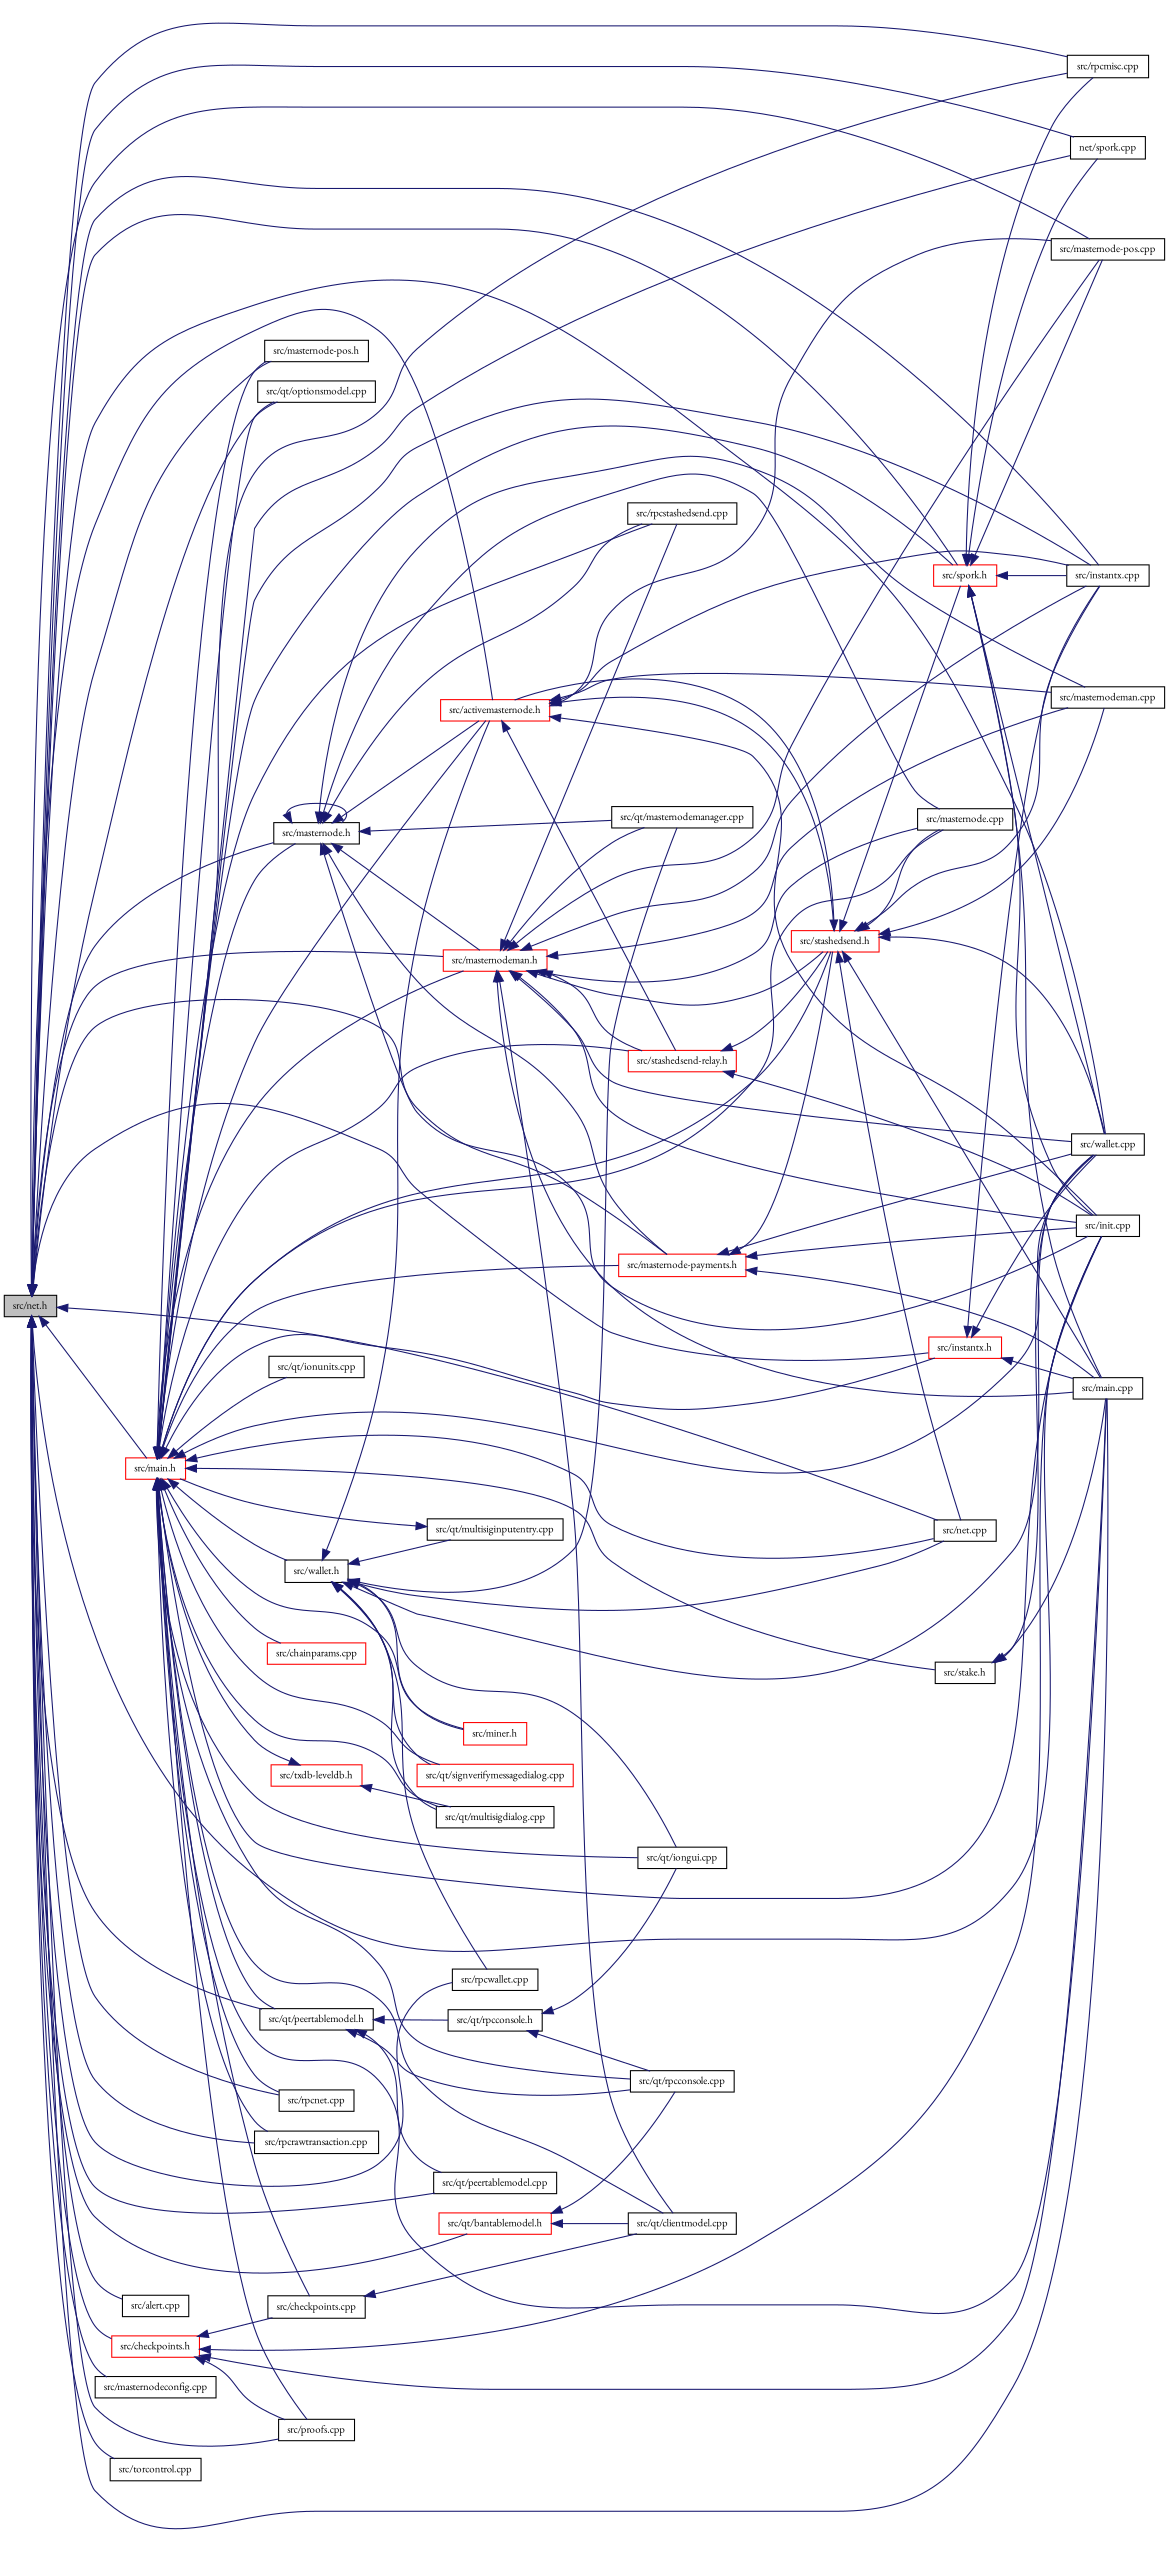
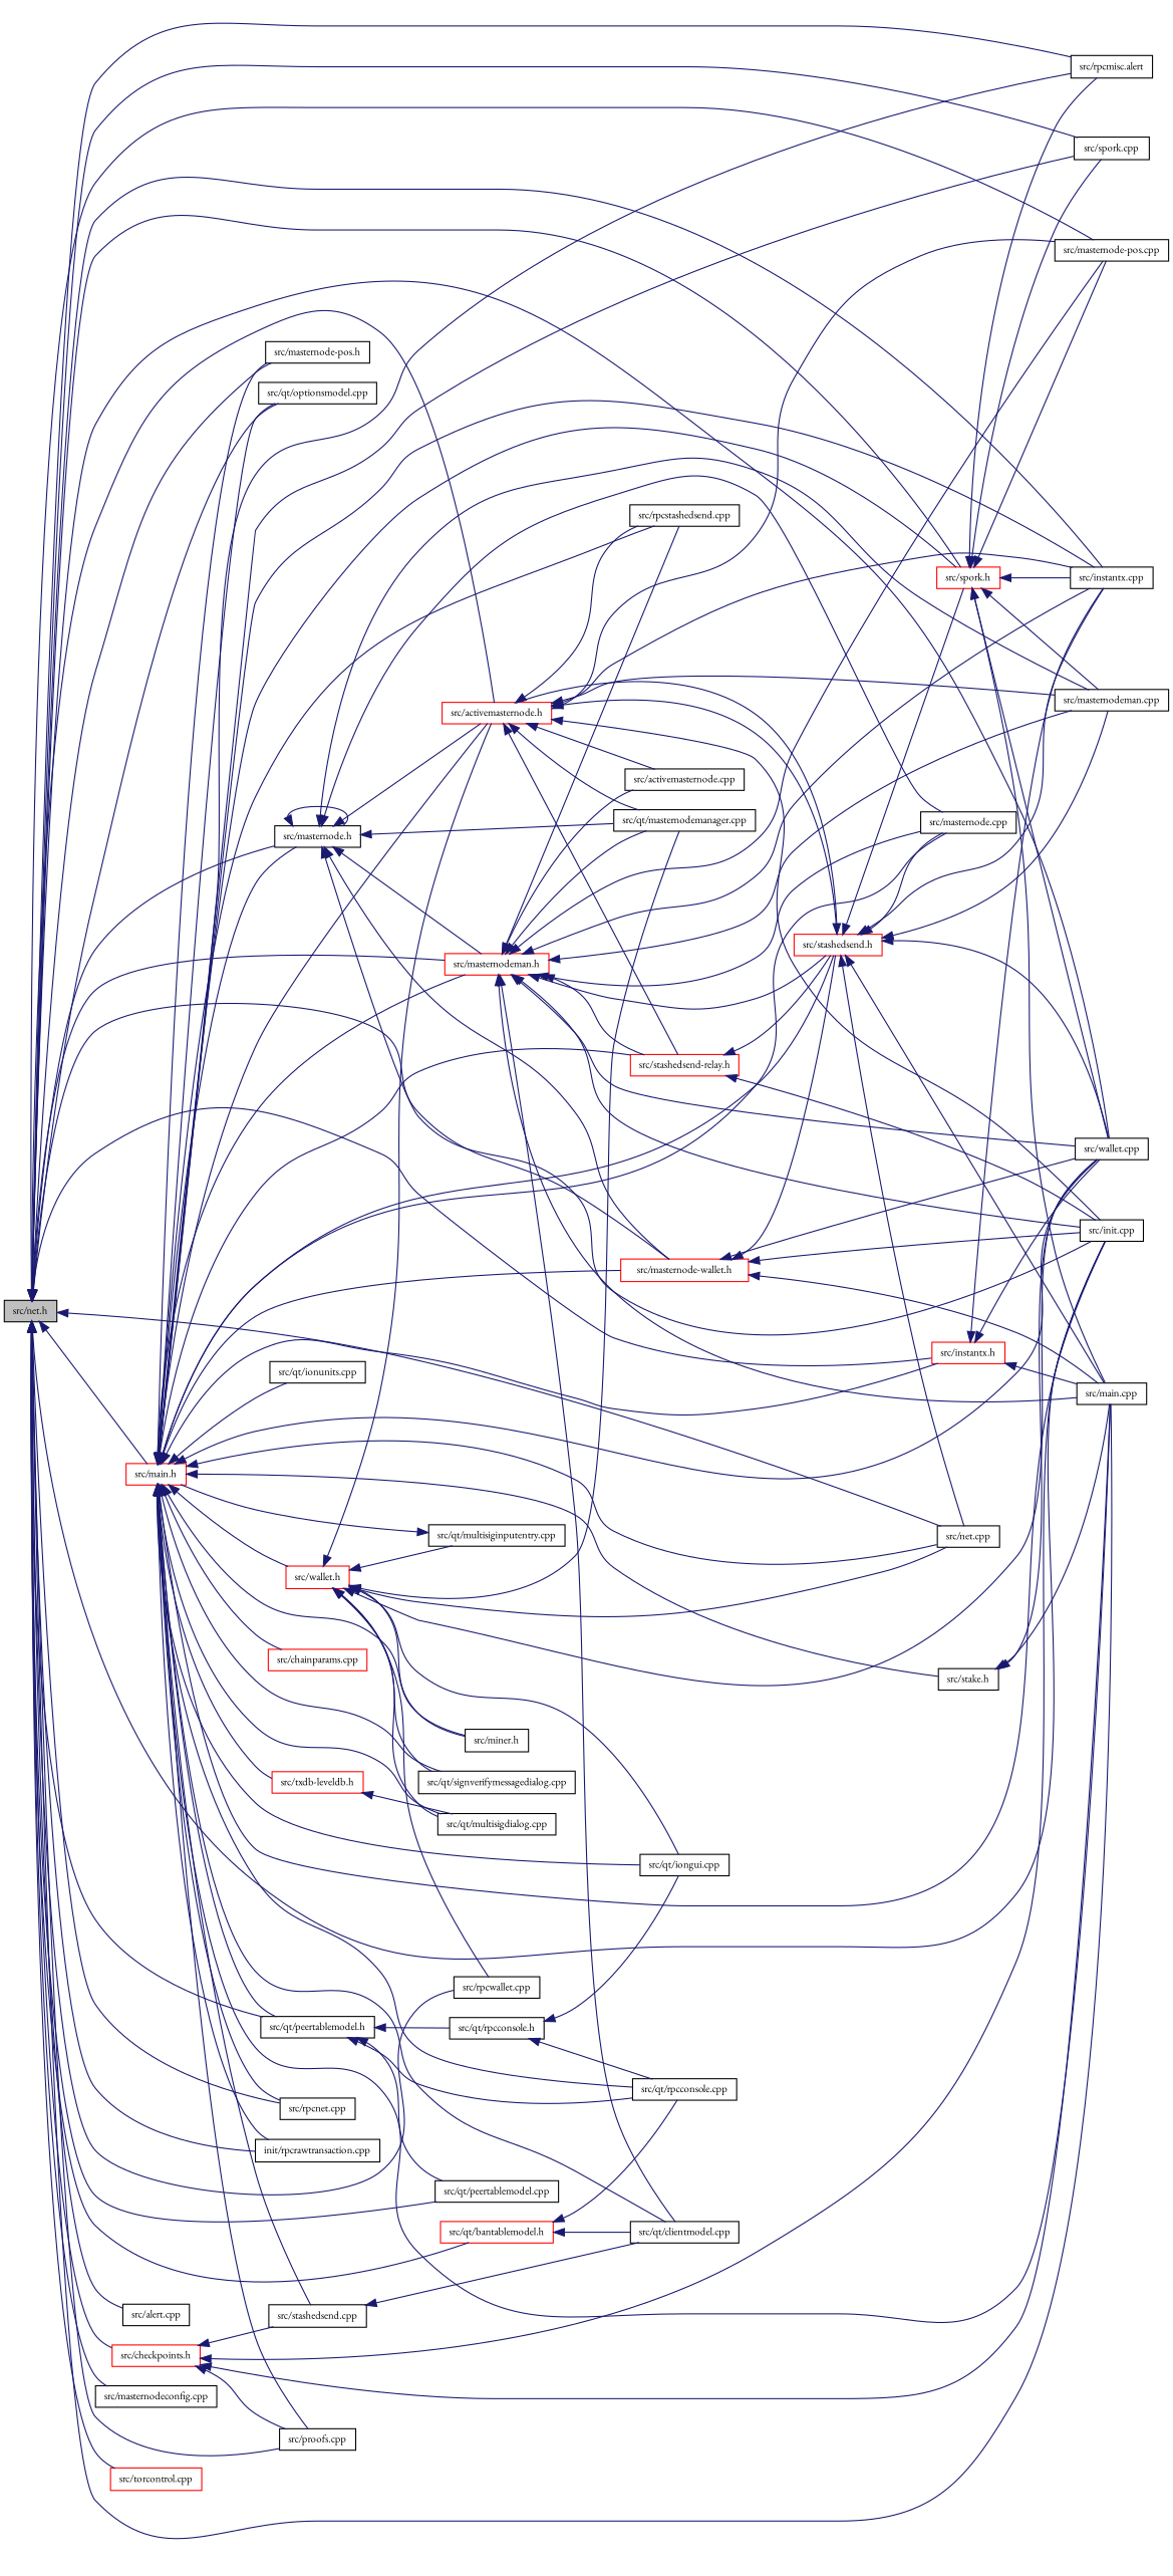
  digraph {
    fontname="EB Garamond"
    rankdir=LR
    node [color=black fillcolor=white fontname="EB Garamond" fontsize=10 shape=record style=filled]
    edge [color=midnightblue dir=back fontname="EB Garamond" fontsize=10 labelfontname=Helvetica labelfontsize=10 style=solid]
    n1 [fillcolor=grey75 fontcolor=black height=0.2 label="src/net.h" width=0.4]
    n2 [color=red height=0.2 label="src/activemasternode.h" width=0.4]
    n3 [color=red height=0.2 label="src/spork.h" width=0.4]
    n4 [height=0.2 label="src/init.cpp" width=0.4]
    n5 [height=0.2 label="src/instantx.cpp" width=0.4]
    n6 [height=0.2 label="src/main.cpp" width=0.4]
    n7 [height=0.2 label="src/masternode-pos.cpp" width=0.4]
-   n8 [height=0.2 label="src/rpcmisc.cpp" width=0.4]
-   n9 [height=0.2 label="net/spork.cpp" width=0.4]
+   n8 [height=0.2 label="src/rpcmisc.alert" width=0.4]
+   n9 [height=0.2 label="src/spork.cpp" width=0.4]
    n10 [height=0.2 label="src/wallet.cpp" width=0.4]
    n11 [height=0.2 label="src/net.cpp" width=0.4]
    n12 [height=0.2 label="src/masternode.h" width=0.4]
    n13 [color=red height=0.2 label="src/masternodeman.h" width=0.4]
-   n14 [color=red height=0.2 label="src/masternode-payments.h" width=0.4]
+   n14 [color=red height=0.2 label="src/masternode-wallet.h" width=0.4]
    n15 [color=red height=0.2 label="src/main.h" width=0.4]
    n16 [height=0.2 label="src/rpcwallet.cpp" width=0.4]
    n17 [color=red height=0.2 label="src/instantx.h" width=0.4]
    n18 [height=0.2 label="src/masternode-pos.h" width=0.4]
    n19 [height=0.2 label="src/qt/peertablemodel.h" width=0.4]
    n20 [height=0.2 label="src/qt/peertablemodel.cpp" width=0.4]
    n21 [height=0.2 label="src/qt/optionsmodel.cpp" width=0.4]
    n22 [height=0.2 label="src/rpcnet.cpp" width=0.4]
-   n23 [height=0.2 label="src/rpcrawtransaction.cpp" width=0.4]
+   n23 [height=0.2 label="init/rpcrawtransaction.cpp" width=0.4]
    n24 [height=0.2 label="src/alert.cpp" width=0.4]
    n25 [color=red height=0.2 label="src/checkpoints.h" width=0.4]
    n26 [height=0.2 label="src/masternodeconfig.cpp" width=0.4]
    n27 [color=red height=0.2 label="src/qt/bantablemodel.h" width=0.4]
-   n28 [height=0.2 label="src/torcontrol.cpp" width=0.4]
+   n28 [color=red height=0.2 label="src/torcontrol.cpp" width=0.4]
    n29 [height=0.2 label="src/proofs.cpp" width=0.4]
+   n30 [height=0.2 label="src/activemasternode.cpp" width=0.4]
    n31 [color=red height=0.2 label="src/stashedsend.h" width=0.4]
    n32 [height=0.2 label="src/masternodeman.cpp" width=0.4]
    n33 [color=red height=0.2 label="src/stashedsend-relay.h" width=0.4]
    n34 [height=0.2 label="src/qt/masternodemanager.cpp" width=0.4]
    n35 [height=0.2 label="src/rpcstashedsend.cpp" width=0.4]
    n36 [height=0.2 label="src/masternode.cpp" width=0.4]
    n37 [height=0.2 label="src/qt/clientmodel.cpp" width=0.4]
-   n38 [height=0.2 label="src/wallet.h" width=0.4]
-   n39 [color=red height=0.2 label="src/miner.h" width=0.4]
+   n38 [color=red height=0.2 label="src/wallet.h" width=0.4]
+   n39 [height=0.2 label="src/miner.h" width=0.4]
    n40 [height=0.2 label="src/qt/iongui.cpp" width=0.4]
    n41 [height=0.2 label="src/qt/multisigdialog.cpp" width=0.4]
-   n42 [color=red height=0.2 label="src/qt/signverifymessagedialog.cpp" width=0.4]
+   n42 [height=0.2 label="src/qt/signverifymessagedialog.cpp" width=0.4]
    n43 [color=red height=0.2 label="src/chainparams.cpp" width=0.4]
    n44 [color=red height=0.2 label="src/txdb-leveldb.h" width=0.4]
-   n45 [height=0.2 label="src/checkpoints.cpp" width=0.4]
+   n45 [height=0.2 label="src/stashedsend.cpp" width=0.4]
    n46 [height=0.2 label="src/stake.h" width=0.4]
    n47 [height=0.2 label="src/qt/rpcconsole.cpp" width=0.4]
    n48 [height=0.2 label="src/qt/ionunits.cpp" width=0.4]
    n49 [height=0.2 label="src/qt/rpcconsole.h" width=0.4]
    n50 [height=0.2 label="src/qt/multisiginputentry.cpp" width=0.4]
    n1 -> n2
    n1 -> n3
    n1 -> n4
    n1 -> n5
    n1 -> n6
    n1 -> n7
    n1 -> n8
    n1 -> n9
    n1 -> n10
    n1 -> n11
    n1 -> n12
    n1 -> n13
    n1 -> n14
    n1 -> n15
    n1 -> n16
    n1 -> n17
    n1 -> n18
    n1 -> n19
    n1 -> n20
    n1 -> n21
    n1 -> n22
    n1 -> n23
    n1 -> n24
    n1 -> n25
    n1 -> n26
    n1 -> n27
    n1 -> n28
    n1 -> n29
    n2 -> n4
    n2 -> n5
    n2 -> n7
+   n2 -> n30
    n2 -> n31
    n2 -> n32
    n2 -> n33
-   n12 -> n35
-   n3 -> n4
+   n2 -> n34
+   n2 -> n35
+   n3 -> n32
    n3 -> n5
    n3 -> n6
    n3 -> n7
    n3 -> n8
    n3 -> n9
    n3 -> n10
    n12 -> n2
    n12 -> n4
    n12 -> n12
    n12 -> n13
    n12 -> n14
    n12 -> n32
    n12 -> n34
    n12 -> n36
    n13 -> n4
    n13 -> n5
    n13 -> n6
    n13 -> n7
    n13 -> n10
+   n13 -> n30
    n13 -> n31
    n13 -> n32
    n13 -> n33
    n13 -> n34
    n13 -> n35
    n13 -> n36
    n13 -> n37
    n14 -> n4
    n14 -> n6
    n14 -> n10
    n14 -> n31
    n15 -> n2
    n15 -> n3
    n15 -> n4
    n15 -> n5
    n15 -> n6
    n15 -> n8
    n15 -> n9
    n15 -> n10
    n15 -> n11
    n15 -> n12
    n15 -> n13
    n15 -> n14
    n15 -> n17
    n15 -> n18
    n15 -> n19
    n15 -> n21
    n15 -> n22
    n15 -> n23
    n15 -> n29
    n15 -> n31
    n15 -> n33
    n15 -> n35
    n15 -> n36
    n15 -> n37
    n15 -> n38
    n15 -> n39
    n15 -> n40
    n15 -> n41
    n15 -> n42
    n15 -> n43
-   n44 -> n15
+   n15 -> n44
    n15 -> n45
    n15 -> n46
    n15 -> n47
    n15 -> n48
    n17 -> n5
    n17 -> n6
    n17 -> n10
    n19 -> n20
    n19 -> n47
    n19 -> n49
    n25 -> n4
    n25 -> n6
    n25 -> n29
    n25 -> n45
    n27 -> n37
    n27 -> n47
    n31 -> n2
    n31 -> n3
    n31 -> n5
    n31 -> n6
    n31 -> n10
    n31 -> n11
    n31 -> n32
    n31 -> n36
    n33 -> n4
    n33 -> n31
    n38 -> n2
    n38 -> n10
    n38 -> n11
    n38 -> n16
    n38 -> n34
    n38 -> n39
    n38 -> n40
    n38 -> n41
    n38 -> n42
    n38 -> n50
    n44 -> n41
    n45 -> n37
    n46 -> n6
    n46 -> n10
    n49 -> n40
    n49 -> n47
    n50 -> n15
  }
